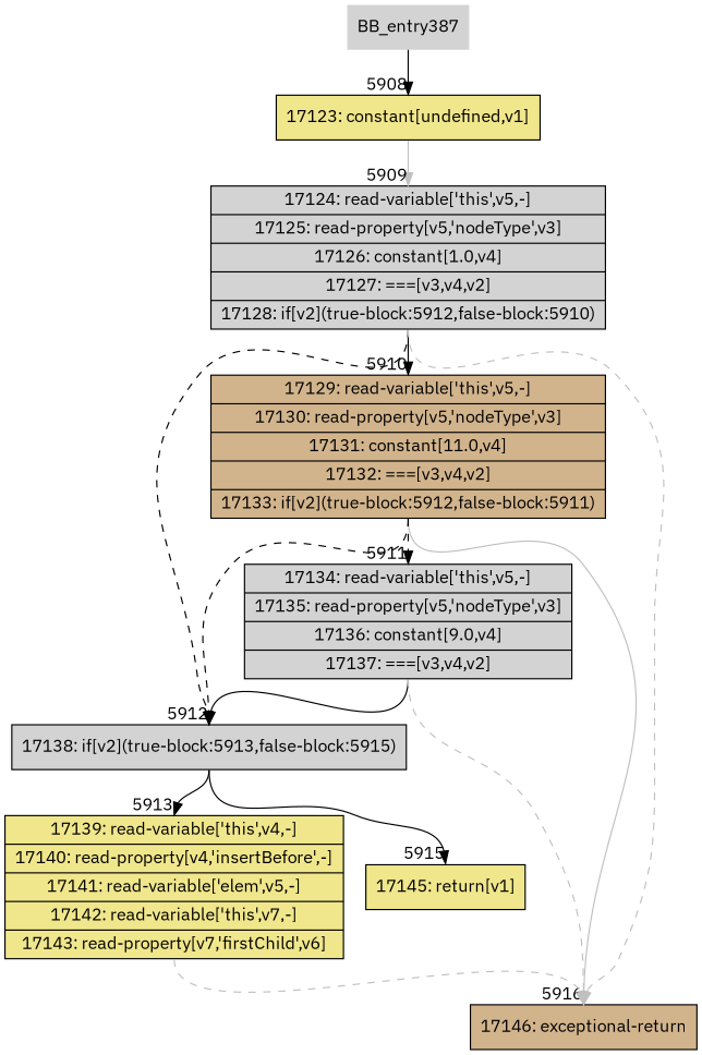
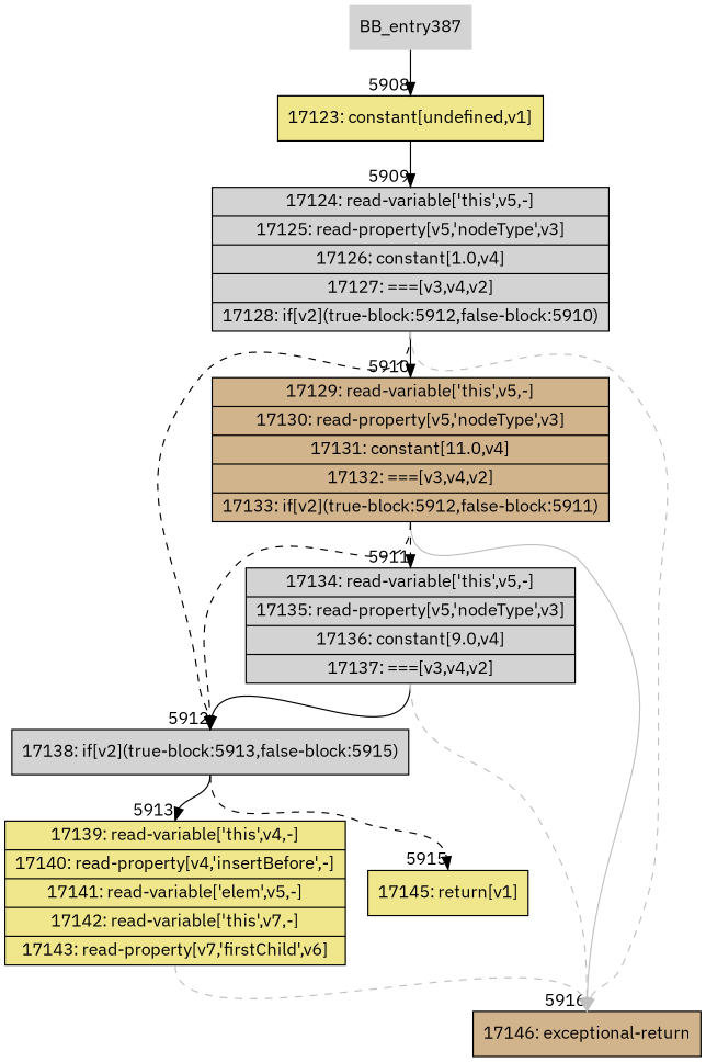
  digraph {
    fontname="IBM Plex Sans"
    rankdir=TD
    node [fillcolor=lightgrey fontname="IBM Plex Sans" shape=record style=filled]
    edge [fontname="IBM Plex Sans" headport=n style=dashed tailport=s]
    n1 [label=BB_entry387 shape=none]
    n2 [fillcolor=khaki label="{17123: constant[undefined,v1]}"]
    n3 [label="{17124: read-variable['this',v5,-]|17125: read-property[v5,'nodeType',v3]|17126: constant[1.0,v4]|17127: ===[v3,v4,v2]|17128: if[v2](true-block:5912,false-block:5910)}"]
    n4 [label="{17138: if[v2](true-block:5913,false-block:5915)}"]
    n5 [fillcolor=tan label="{17129: read-variable['this',v5,-]|17130: read-property[v5,'nodeType',v3]|17131: constant[11.0,v4]|17132: ===[v3,v4,v2]|17133: if[v2](true-block:5912,false-block:5911)}"]
    n6 [fillcolor=tan label="{17146: exceptional-return}"]
    n7 [fillcolor=khaki label="{17139: read-variable['this',v4,-]|17140: read-property[v4,'insertBefore',-]|17141: read-variable['elem',v5,-]|17142: read-variable['this',v7,-]|17143: read-property[v7,'firstChild',v6]}"]
    n8 [fillcolor=khaki label="{17145: return[v1]}"]
    n9 [label="{17134: read-variable['this',v5,-]|17135: read-property[v5,'nodeType',v3]|17136: constant[9.0,v4]|17137: ===[v3,v4,v2]}"]
    n1 -> n2 [headlabel="    5908" style=solid]
-   n2 -> n3 [headlabel="      5909" style=solid color=gray]
+   n2 -> n3 [headlabel="      5909" style=solid]
    n3 -> n4 [headlabel="      5912"]
    n3 -> n5 [headlabel="      5910" style=solid]
    n3 -> n6 [color=gray headlabel="      5916"]
    n4 -> n7 [headlabel="      5913" style=solid]
-   n4 -> n8 [headlabel="      5915" style=solid]
+   n4 -> n8 [headlabel="      5915"]
    n5 -> n4
    n5 -> n6 [color=gray style=solid]
    n5 -> n9 [headlabel="      5911"]
    n7 -> n6 [color=gray]
    n9 -> n4 [style=solid]
    n9 -> n6 [color=gray]
  }
